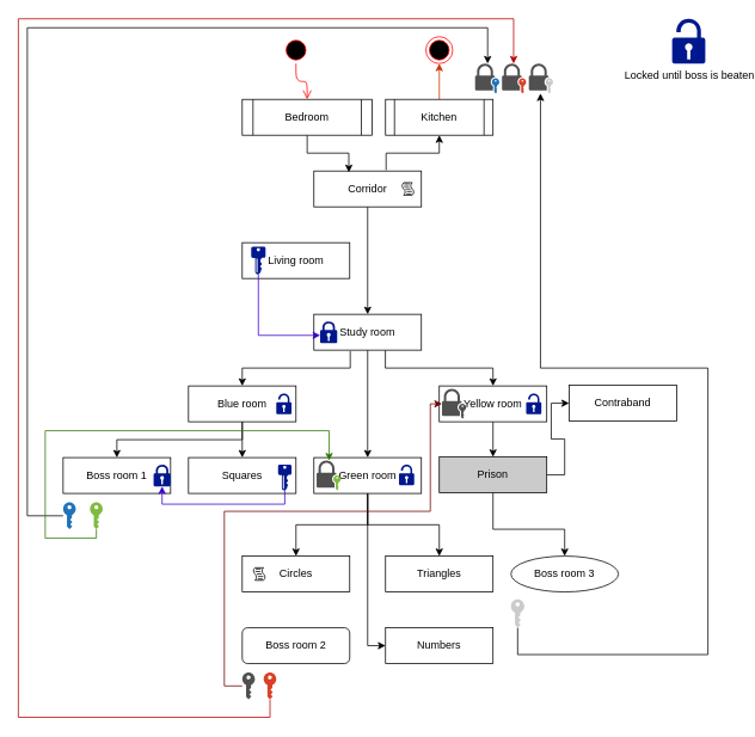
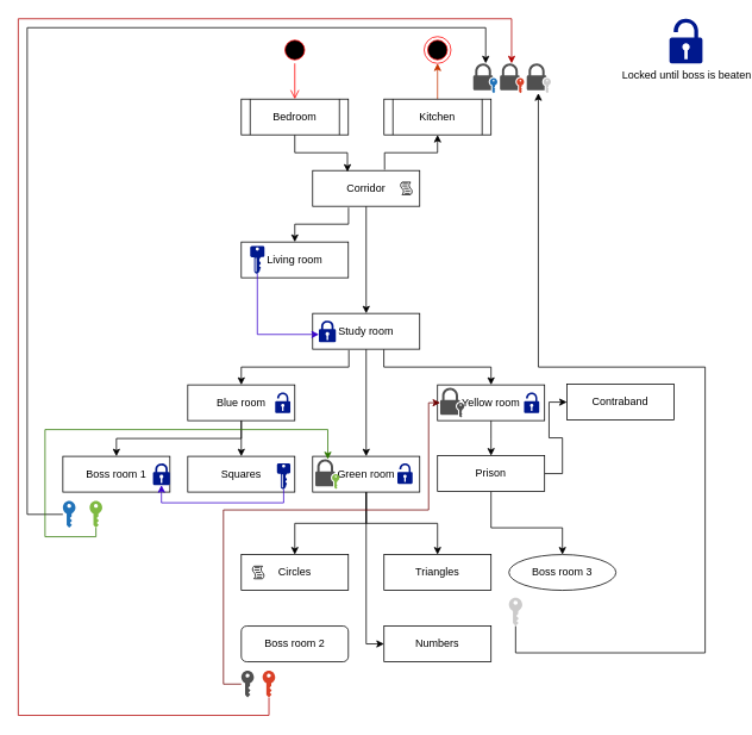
  <mxCell id="0" />
  <mxCell id="1" parent="0" />
  <mxCell id="2" style="edgeStyle=orthogonalEdgeStyle;rounded=0;orthogonalLoop=1;jettySize=auto;html=1;entryX=0.5;entryY=1;entryDx=0;entryDy=0;exitX=0.672;exitY=-0.025;exitDx=0;exitDy=0;exitPerimeter=0;" parent="1" source="5" target="9" edge="1"><mxGeometry relative="1" as="geometry" /></mxCell>
+ <mxCell id="3" style="edgeStyle=orthogonalEdgeStyle;rounded=0;orthogonalLoop=1;jettySize=auto;html=1;entryX=0.5;entryY=0;entryDx=0;entryDy=0;exitX=0.335;exitY=1.035;exitDx=0;exitDy=0;exitPerimeter=0;" parent="1" source="5" target="10" edge="1"><mxGeometry relative="1" as="geometry" /></mxCell>
  <mxCell id="4" style="edgeStyle=orthogonalEdgeStyle;rounded=0;orthogonalLoop=1;jettySize=auto;html=1;exitX=0.5;exitY=1;exitDx=0;exitDy=0;entryX=0.5;entryY=0;entryDx=0;entryDy=0;" parent="1" source="5" target="14" edge="1"><mxGeometry relative="1" as="geometry" /></mxCell>
  <mxCell id="5" value="Corridor" style="rounded=0;whiteSpace=wrap;html=1;" parent="1" vertex="1"><mxGeometry x="350" y="190" width="120" height="40" as="geometry" /></mxCell>
  <mxCell id="6" style="edgeStyle=orthogonalEdgeStyle;rounded=0;orthogonalLoop=1;jettySize=auto;html=1;exitX=0.5;exitY=1;exitDx=0;exitDy=0;entryX=0.325;entryY=0.035;entryDx=0;entryDy=0;entryPerimeter=0;" parent="1" source="7" target="5" edge="1"><mxGeometry relative="1" as="geometry" /></mxCell>
- <mxCell id="7" value="Bedroom" style="shape=process;whiteSpace=wrap;html=1;backgroundOutline=1;size=0.083;" parent="1" vertex="1"><mxGeometry x="270" y="110" width="145" height="40" as="geometry" /></mxCell>
+ <mxCell id="7" value="Bedroom" style="shape=process;whiteSpace=wrap;html=1;backgroundOutline=1;size=0.083;" parent="1" vertex="1"><mxGeometry x="270" y="110" width="120" height="40" as="geometry" /></mxCell>
  <mxCell id="8" style="edgeStyle=orthogonalEdgeStyle;rounded=0;orthogonalLoop=1;jettySize=auto;html=1;exitX=0.5;exitY=0;exitDx=0;exitDy=0;entryX=0.5;entryY=1;entryDx=0;entryDy=0;fillColor=#fa6800;strokeColor=#C73500;" parent="1" source="9" target="26" edge="1"><mxGeometry relative="1" as="geometry" /></mxCell>
  <mxCell id="9" value="Kitchen" style="shape=process;whiteSpace=wrap;html=1;backgroundOutline=1;size=0.083;" parent="1" vertex="1"><mxGeometry x="430" y="110" width="120" height="40" as="geometry" /></mxCell>
  <mxCell id="10" value="Living room" style="rounded=0;whiteSpace=wrap;html=1;" parent="1" vertex="1"><mxGeometry x="270" y="270" width="120" height="40" as="geometry" /></mxCell>
  <mxCell id="11" style="edgeStyle=orthogonalEdgeStyle;rounded=0;orthogonalLoop=1;jettySize=auto;html=1;exitX=0.338;exitY=1.025;exitDx=0;exitDy=0;entryX=0.5;entryY=0;entryDx=0;entryDy=0;exitPerimeter=0;" parent="1" source="14" target="23" edge="1"><mxGeometry relative="1" as="geometry" /></mxCell>
  <mxCell id="12" style="edgeStyle=orthogonalEdgeStyle;rounded=0;orthogonalLoop=1;jettySize=auto;html=1;exitX=0.665;exitY=1.002;exitDx=0;exitDy=0;exitPerimeter=0;" parent="1" source="14" target="16" edge="1"><mxGeometry relative="1" as="geometry" /></mxCell>
  <mxCell id="13" style="edgeStyle=orthogonalEdgeStyle;rounded=0;orthogonalLoop=1;jettySize=auto;html=1;entryX=0.5;entryY=0;entryDx=0;entryDy=0;" parent="1" source="14" target="20" edge="1"><mxGeometry relative="1" as="geometry" /></mxCell>
  <mxCell id="14" value="Study room" style="rounded=0;whiteSpace=wrap;html=1;" parent="1" vertex="1"><mxGeometry x="350" y="350" width="120" height="40" as="geometry" /></mxCell>
  <mxCell id="15" style="edgeStyle=orthogonalEdgeStyle;rounded=0;orthogonalLoop=1;jettySize=auto;html=1;entryX=0.5;entryY=0;entryDx=0;entryDy=0;" edge="1" parent="1" source="16" target="64"><mxGeometry relative="1" as="geometry" /></mxCell>
  <mxCell id="16" value="Yellow room" style="rounded=0;whiteSpace=wrap;html=1;" parent="1" vertex="1"><mxGeometry x="490" y="430" width="120" height="40" as="geometry" /></mxCell>
  <mxCell id="17" style="edgeStyle=orthogonalEdgeStyle;rounded=0;orthogonalLoop=1;jettySize=auto;html=1;exitX=0.5;exitY=1;exitDx=0;exitDy=0;entryX=0.5;entryY=0;entryDx=0;entryDy=0;" parent="1" source="20" target="49" edge="1"><mxGeometry relative="1" as="geometry" /></mxCell>
  <mxCell id="18" style="edgeStyle=orthogonalEdgeStyle;rounded=0;orthogonalLoop=1;jettySize=auto;html=1;exitX=0.5;exitY=1;exitDx=0;exitDy=0;entryX=0.5;entryY=0;entryDx=0;entryDy=0;" parent="1" source="20" target="48" edge="1"><mxGeometry relative="1" as="geometry" /></mxCell>
  <mxCell id="19" style="edgeStyle=orthogonalEdgeStyle;rounded=0;orthogonalLoop=1;jettySize=auto;html=1;exitX=0.5;exitY=1;exitDx=0;exitDy=0;entryX=0;entryY=0.5;entryDx=0;entryDy=0;" parent="1" source="20" target="55" edge="1"><mxGeometry relative="1" as="geometry" /></mxCell>
  <mxCell id="20" value="Green room" style="rounded=0;whiteSpace=wrap;html=1;" parent="1" vertex="1"><mxGeometry x="350" y="510" width="120" height="40" as="geometry" /></mxCell>
  <mxCell id="21" style="edgeStyle=orthogonalEdgeStyle;rounded=0;orthogonalLoop=1;jettySize=auto;html=1;exitX=0.5;exitY=1;exitDx=0;exitDy=0;" parent="1" source="23" target="28" edge="1"><mxGeometry relative="1" as="geometry" /></mxCell>
  <mxCell id="22" style="edgeStyle=orthogonalEdgeStyle;rounded=0;orthogonalLoop=1;jettySize=auto;html=1;exitX=0.5;exitY=1;exitDx=0;exitDy=0;entryX=0.5;entryY=0;entryDx=0;entryDy=0;" parent="1" source="23" target="27" edge="1"><mxGeometry relative="1" as="geometry" /></mxCell>
  <mxCell id="23" value="Blue room" style="rounded=0;whiteSpace=wrap;html=1;" parent="1" vertex="1"><mxGeometry x="210" y="430" width="120" height="40" as="geometry" /></mxCell>
  <mxCell id="24" value="" style="ellipse;html=1;shape=startState;fillColor=#000000;strokeColor=#ff0000;" parent="1" vertex="1"><mxGeometry x="315" y="40" width="30" height="30" as="geometry" /></mxCell>
  <mxCell id="25" value="" style="edgeStyle=orthogonalEdgeStyle;html=1;verticalAlign=bottom;endArrow=open;endSize=8;strokeColor=#ff0000;entryX=0.5;entryY=0;entryDx=0;entryDy=0;" parent="1" source="24" target="7" edge="1"><mxGeometry relative="1" as="geometry"><mxPoint x="330" y="100" as="targetPoint" /></mxGeometry></mxCell>
  <mxCell id="26" value="" style="ellipse;html=1;shape=endState;fillColor=#000000;strokeColor=#ff0000;" parent="1" vertex="1"><mxGeometry x="475" y="40" width="30" height="30" as="geometry" /></mxCell>
  <mxCell id="27" value="Squares" style="rounded=0;whiteSpace=wrap;html=1;" parent="1" vertex="1"><mxGeometry x="210" y="510" width="120" height="40" as="geometry" /></mxCell>
  <mxCell id="28" value="Boss room 1" style="rounded=0;whiteSpace=wrap;html=1;" parent="1" vertex="1"><mxGeometry x="70" y="510" width="120" height="40" as="geometry" /></mxCell>
  <mxCell id="29" value="" style="pointerEvents=1;shadow=0;dashed=0;html=1;strokeColor=none;fillColor=#505050;labelPosition=center;verticalLabelPosition=bottom;verticalAlign=top;outlineConnect=0;align=center;shape=mxgraph.office.security.lock_with_key_security_orange;" parent="1" vertex="1"><mxGeometry x="560" y="70" width="27" height="33.32" as="geometry" /></mxCell>
  <mxCell id="30" value="" style="pointerEvents=1;shadow=0;dashed=0;html=1;strokeColor=none;fillColor=#505050;labelPosition=center;verticalLabelPosition=bottom;verticalAlign=top;outlineConnect=0;align=center;shape=mxgraph.office.security.lock_with_key_security_blue;" parent="1" vertex="1"><mxGeometry x="530" y="70" width="27" height="33.32" as="geometry" /></mxCell>
  <mxCell id="31" value="" style="pointerEvents=1;shadow=0;dashed=0;html=1;strokeColor=none;fillColor=#505050;labelPosition=center;verticalLabelPosition=bottom;verticalAlign=top;outlineConnect=0;align=center;shape=mxgraph.office.security.lock_with_key_security_ghosted;" parent="1" vertex="1"><mxGeometry x="590" y="70" width="27" height="33.32" as="geometry" /></mxCell>
  <mxCell id="32" value="" style="pointerEvents=1;shadow=0;dashed=0;html=1;strokeColor=none;fillColor=#505050;labelPosition=center;verticalLabelPosition=bottom;verticalAlign=top;outlineConnect=0;align=center;shape=mxgraph.office.security.lock_with_key_security;" parent="1" vertex="1"><mxGeometry x="493" y="433.34" width="27" height="33.32" as="geometry" /></mxCell>
  <mxCell id="33" value="" style="pointerEvents=1;shadow=0;dashed=0;html=1;strokeColor=none;fillColor=#505050;labelPosition=center;verticalLabelPosition=bottom;verticalAlign=top;outlineConnect=0;align=center;shape=mxgraph.office.security.lock_with_key_security_green;" parent="1" vertex="1"><mxGeometry x="353" y="513.35" width="27" height="33.32" as="geometry" /></mxCell>
  <mxCell id="34" style="edgeStyle=orthogonalEdgeStyle;rounded=0;orthogonalLoop=1;jettySize=auto;html=1;" parent="1" source="35" target="30" edge="1"><mxGeometry relative="1" as="geometry"><Array as="points"><mxPoint x="30" y="575" /><mxPoint x="30" y="30" /><mxPoint x="544" y="30" /></Array></mxGeometry></mxCell>
  <mxCell id="35" value="" style="pointerEvents=1;shadow=0;dashed=0;html=1;strokeColor=none;labelPosition=center;verticalLabelPosition=bottom;verticalAlign=top;outlineConnect=0;align=center;shape=mxgraph.office.security.key_permissions;fillColor=#2072B8;" parent="1" vertex="1"><mxGeometry x="70" y="560" width="14.15" height="30" as="geometry" /></mxCell>
  <mxCell id="36" value="" style="aspect=fixed;pointerEvents=1;shadow=0;dashed=0;html=1;strokeColor=none;labelPosition=center;verticalLabelPosition=bottom;verticalAlign=top;align=center;fillColor=#00188D;shape=mxgraph.mscae.enterprise.lock" parent="1" vertex="1"><mxGeometry x="171" y="517.82" width="19" height="24.36" as="geometry" /></mxCell>
  <mxCell id="37" style="edgeStyle=orthogonalEdgeStyle;rounded=0;orthogonalLoop=1;jettySize=auto;html=1;entryX=0.5;entryY=1;entryDx=0;entryDy=0;entryPerimeter=0;fillColor=#6a00ff;strokeColor=#3700CC;" parent="1" source="38" target="36" edge="1"><mxGeometry relative="1" as="geometry"><Array as="points"><mxPoint x="317" y="562" /><mxPoint x="181" y="562" /></Array></mxGeometry></mxCell>
  <mxCell id="38" value="" style="aspect=fixed;pointerEvents=1;shadow=0;dashed=0;html=1;strokeColor=none;labelPosition=center;verticalLabelPosition=bottom;verticalAlign=top;align=center;fillColor=#00188D;shape=mxgraph.mscae.enterprise.key_permissions" parent="1" vertex="1"><mxGeometry x="310" y="517.82" width="15" height="28.85" as="geometry" /></mxCell>
  <mxCell id="39" style="edgeStyle=orthogonalEdgeStyle;rounded=0;orthogonalLoop=1;jettySize=auto;html=1;fillColor=#60a917;strokeColor=#2D7600;" parent="1" source="40" target="33" edge="1"><mxGeometry relative="1" as="geometry"><mxPoint x="360" y="420" as="targetPoint" /><Array as="points"><mxPoint x="107" y="600" /><mxPoint x="50" y="600" /><mxPoint x="50" y="480" /><mxPoint x="367" y="480" /></Array></mxGeometry></mxCell>
  <mxCell id="40" value="" style="pointerEvents=1;shadow=0;dashed=0;html=1;strokeColor=none;labelPosition=center;verticalLabelPosition=bottom;verticalAlign=top;outlineConnect=0;align=center;shape=mxgraph.office.security.key_permissions;fillColor=#7FBA42;" parent="1" vertex="1"><mxGeometry x="100" y="560" width="14.15" height="30" as="geometry" /></mxCell>
  <mxCell id="41" style="edgeStyle=orthogonalEdgeStyle;rounded=0;orthogonalLoop=1;jettySize=auto;html=1;entryX=0.005;entryY=0.643;entryDx=0;entryDy=0;entryPerimeter=0;fillColor=#6a00ff;strokeColor=#3700CC;" parent="1" source="42" target="43" edge="1"><mxGeometry relative="1" as="geometry"><Array as="points"><mxPoint x="288" y="374" /></Array></mxGeometry></mxCell>
  <mxCell id="42" value="" style="aspect=fixed;pointerEvents=1;shadow=0;dashed=0;html=1;strokeColor=none;labelPosition=center;verticalLabelPosition=bottom;verticalAlign=top;align=center;fillColor=#00188D;shape=mxgraph.mscae.enterprise.key_permissions" parent="1" vertex="1"><mxGeometry x="280" y="274.61" width="16" height="30.77" as="geometry" /></mxCell>
  <mxCell id="43" value="" style="aspect=fixed;pointerEvents=1;shadow=0;dashed=0;html=1;strokeColor=none;labelPosition=center;verticalLabelPosition=bottom;verticalAlign=top;align=center;fillColor=#00188D;shape=mxgraph.mscae.enterprise.lock" parent="1" vertex="1"><mxGeometry x="357" y="357.82" width="19" height="24.36" as="geometry" /></mxCell>
  <mxCell id="44" value="" style="aspect=fixed;pointerEvents=1;shadow=0;dashed=0;html=1;strokeColor=none;labelPosition=center;verticalLabelPosition=bottom;verticalAlign=top;align=center;fillColor=#00188D;shape=mxgraph.mscae.enterprise.lock_unlocked" parent="1" vertex="1"><mxGeometry x="308" y="438.51" width="17" height="22.97" as="geometry" /></mxCell>
  <mxCell id="45" value="" style="aspect=fixed;pointerEvents=1;shadow=0;dashed=0;html=1;strokeColor=none;labelPosition=center;verticalLabelPosition=bottom;verticalAlign=top;align=center;fillColor=#00188D;shape=mxgraph.mscae.enterprise.lock_unlocked" parent="1" vertex="1"><mxGeometry x="445" y="517.82" width="17" height="22.97" as="geometry" /></mxCell>
  <mxCell id="46" value="" style="aspect=fixed;pointerEvents=1;shadow=0;dashed=0;html=1;strokeColor=none;labelPosition=center;verticalLabelPosition=bottom;verticalAlign=top;align=center;fillColor=#00188D;shape=mxgraph.mscae.enterprise.lock_unlocked" parent="1" vertex="1"><mxGeometry x="587" y="438.51" width="17" height="22.97" as="geometry" /></mxCell>
  <mxCell id="47" value="Locked until boss is beaten" style="aspect=fixed;pointerEvents=1;shadow=0;dashed=0;html=1;strokeColor=none;labelPosition=center;verticalLabelPosition=bottom;verticalAlign=top;align=center;fillColor=#00188D;shape=mxgraph.mscae.enterprise.lock_unlocked" parent="1" vertex="1"><mxGeometry x="750" y="20" width="37" height="50" as="geometry" /></mxCell>
  <mxCell id="48" value="Triangles" style="rounded=0;whiteSpace=wrap;html=1;" parent="1" vertex="1"><mxGeometry x="430" y="620" width="120" height="40" as="geometry" /></mxCell>
  <mxCell id="49" value="Circles" style="rounded=0;whiteSpace=wrap;html=1;" parent="1" vertex="1"><mxGeometry x="270" y="620" width="120" height="40" as="geometry" /></mxCell>
  <mxCell id="50" value="Boss room 2" style="whiteSpace=wrap;html=1;rounded=1;" parent="1" vertex="1"><mxGeometry x="270" y="700" width="120" height="40" as="geometry" /></mxCell>
  <mxCell id="51" value="" style="shape=mxgraph.bpmn.script_task;html=1;outlineConnect=0;" parent="1" vertex="1"><mxGeometry x="448" y="203" width="14" height="14" as="geometry" /></mxCell>
  <mxCell id="52" value="" style="shape=mxgraph.bpmn.script_task;html=1;outlineConnect=0;" parent="1" vertex="1"><mxGeometry x="282" y="633" width="14" height="14" as="geometry" /></mxCell>
  <mxCell id="53" value="" style="shape=image;html=1;verticalAlign=top;verticalLabelPosition=bottom;labelBackgroundColor=#ffffff;imageAspect=0;aspect=fixed;image=https://cdn4.iconfinder.com/data/icons/standard-free-icons/139/Setting01-128.png" parent="1" vertex="1"><mxGeometry x="434" y="626" width="28" height="28" as="geometry" /></mxCell>
  <mxCell id="54" value="" style="shape=image;html=1;verticalAlign=top;verticalLabelPosition=bottom;labelBackgroundColor=#ffffff;imageAspect=0;aspect=fixed;image=https://cdn1.iconfinder.com/data/icons/construction-tool-line-foreman-equipment/512/Screw_bolts-128.png" parent="1" vertex="1"><mxGeometry x="353" y="622" width="38" height="38" as="geometry" /></mxCell>
  <mxCell id="55" value="Numbers" style="rounded=0;whiteSpace=wrap;html=1;" parent="1" vertex="1"><mxGeometry x="430" y="700" width="120" height="40" as="geometry" /></mxCell>
  <mxCell id="56" value="" style="shape=image;html=1;verticalAlign=top;verticalLabelPosition=bottom;labelBackgroundColor=#ffffff;imageAspect=0;aspect=fixed;image=https://cdn4.iconfinder.com/data/icons/standard-free-icons/139/Setting01-128.png" parent="1" vertex="1"><mxGeometry x="434" y="706" width="28" height="28" as="geometry" /></mxCell>
  <mxCell id="57" style="edgeStyle=orthogonalEdgeStyle;rounded=0;orthogonalLoop=1;jettySize=auto;html=1;fillColor=#a20025;strokeColor=#6F0000;" parent="1" source="58" target="32" edge="1"><mxGeometry relative="1" as="geometry"><Array as="points"><mxPoint x="250" y="765" /><mxPoint x="250" y="570" /><mxPoint x="480" y="570" /><mxPoint x="480" y="450" /></Array></mxGeometry></mxCell>
  <mxCell id="58" value="" style="pointerEvents=1;shadow=0;dashed=0;html=1;strokeColor=none;fillColor=#505050;labelPosition=center;verticalLabelPosition=bottom;verticalAlign=top;outlineConnect=0;align=center;shape=mxgraph.office.security.key_permissions;" parent="1" vertex="1"><mxGeometry x="270" y="750" width="14.15" height="30" as="geometry" /></mxCell>
  <mxCell id="59" style="edgeStyle=orthogonalEdgeStyle;rounded=0;orthogonalLoop=1;jettySize=auto;html=1;fillColor=#e51400;strokeColor=#B20000;" parent="1" source="60" target="29" edge="1"><mxGeometry relative="1" as="geometry"><mxPoint x="-20" y="-10" as="targetPoint" /><Array as="points"><mxPoint x="301" y="800" /><mxPoint x="20" y="800" /><mxPoint x="20" y="20" /><mxPoint x="573" y="20" /></Array></mxGeometry></mxCell>
  <mxCell id="60" value="" style="pointerEvents=1;shadow=0;dashed=0;html=1;strokeColor=none;labelPosition=center;verticalLabelPosition=bottom;verticalAlign=top;outlineConnect=0;align=center;shape=mxgraph.office.security.key_permissions;fillColor=#DA4026;" parent="1" vertex="1"><mxGeometry x="293.85" y="750" width="14.15" height="30" as="geometry" /></mxCell>
  <mxCell id="61" value="Boss room 3" style="ellipse;whiteSpace=wrap;html=1;" parent="1" vertex="1"><mxGeometry x="570" y="620" width="120" height="40" as="geometry" /></mxCell>
  <mxCell id="62" style="edgeStyle=orthogonalEdgeStyle;rounded=0;orthogonalLoop=1;jettySize=auto;html=1;exitX=1;exitY=0.5;exitDx=0;exitDy=0;entryX=0;entryY=0.5;entryDx=0;entryDy=0;" edge="1" parent="1" source="64" target="65"><mxGeometry relative="1" as="geometry" /></mxCell>
  <mxCell id="63" style="edgeStyle=orthogonalEdgeStyle;rounded=0;orthogonalLoop=1;jettySize=auto;html=1;entryX=0.5;entryY=0;entryDx=0;entryDy=0;" edge="1" parent="1" source="64" target="61"><mxGeometry relative="1" as="geometry"><Array as="points"><mxPoint x="550" y="590" /><mxPoint x="630" y="590" /></Array></mxGeometry></mxCell>
- <mxCell id="64" value="Prison" style="rounded=0;whiteSpace=wrap;html=1;fillColor=#cccbcb;" vertex="1" parent="1"><mxGeometry x="490" y="509.3" width="120" height="40" as="geometry" /></mxCell>
+ <mxCell id="64" value="Prison" style="rounded=0;whiteSpace=wrap;html=1;" vertex="1" parent="1"><mxGeometry x="490" y="509.3" width="120" height="40" as="geometry" /></mxCell>
  <mxCell id="65" value="Contraband" style="rounded=0;whiteSpace=wrap;html=1;" vertex="1" parent="1"><mxGeometry x="635" y="429.3" width="120" height="40" as="geometry" /></mxCell>
  <mxCell id="66" style="edgeStyle=orthogonalEdgeStyle;rounded=0;orthogonalLoop=1;jettySize=auto;html=1;" edge="1" parent="1" source="67" target="31"><mxGeometry relative="1" as="geometry"><Array as="points"><mxPoint x="578" y="730" /><mxPoint x="790" y="730" /><mxPoint x="790" y="410" /><mxPoint x="603" y="410" /></Array></mxGeometry></mxCell>
  <mxCell id="67" value="" style="pointerEvents=1;shadow=0;dashed=0;html=1;strokeColor=none;labelPosition=center;verticalLabelPosition=bottom;verticalAlign=top;outlineConnect=0;align=center;shape=mxgraph.office.security.key_permissions;fillColor=#CCCBCB;" vertex="1" parent="1"><mxGeometry x="570" y="668.2" width="15" height="31.8" as="geometry" /></mxCell>
